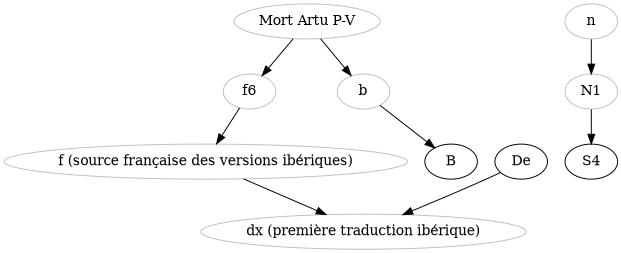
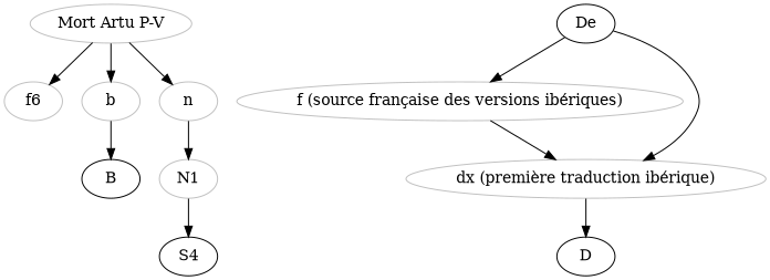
  digraph {
    node [color=grey]
    n1 [label="Mort Artu P-V"]
    n2 [label=f6]
    b
    n
    n5 [label="f (source française des versions ibériques)"]
    B [color=""]
    N1
    S4 [color=""]
    n9 [label="dx (première traduction ibérique)"]
+   D [color=""]
    De [color=""]
    n1 -> n2
    n1 -> b
-   n2 -> n5
+   n1 -> n
+   De -> n5
    b -> B
    n -> N1
    n5 -> n9
    N1 -> S4
+   n9 -> D
    De -> n9
  }
